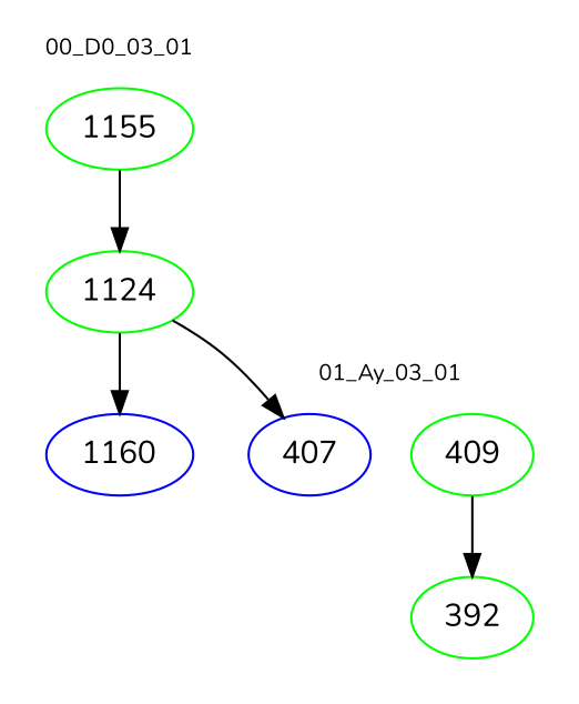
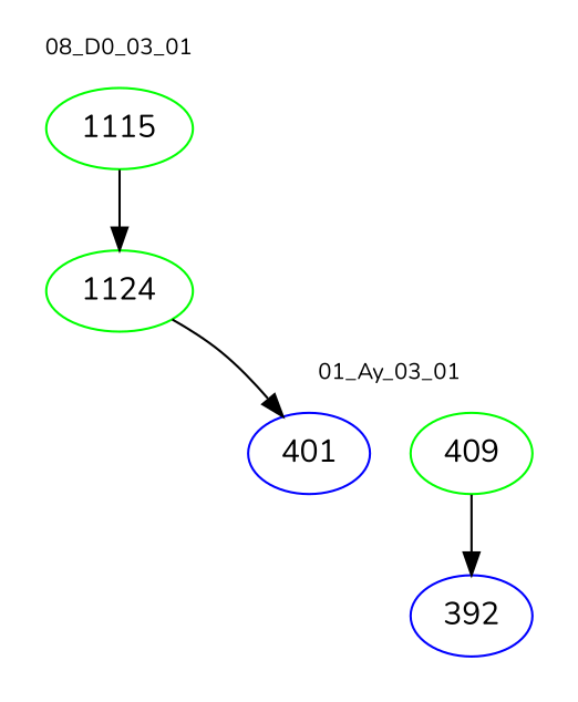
  digraph {
    fontname=Nunito
    node [color=green fontname=Nunito]
    edge [color=black fontname=Nunito]
    n1 [label=409]
-   n2 [label=392]
-   n3 [color=blue label=407]
-   n4 [label=1155]
+   n2 [color=blue label=392]
+   n3 [color=blue label=401]
+   n4 [label=1115]
    n5 [label=1124]
-   n6 [color=blue label=1160]
    subgraph cluster_1 {
      color=white
      fontsize=10
      label="01_Ay_03_01"
      n1
      n2
      n3
    }
    subgraph cluster_2 {
      color=white
      fontsize=10
-     label="00_D0_03_01"
+     label="08_D0_03_01"
      n4
      n5
-     n6
    }
    n1 -> n2
    n4 -> n5
    n5 -> n3
-   n5 -> n6
  }
